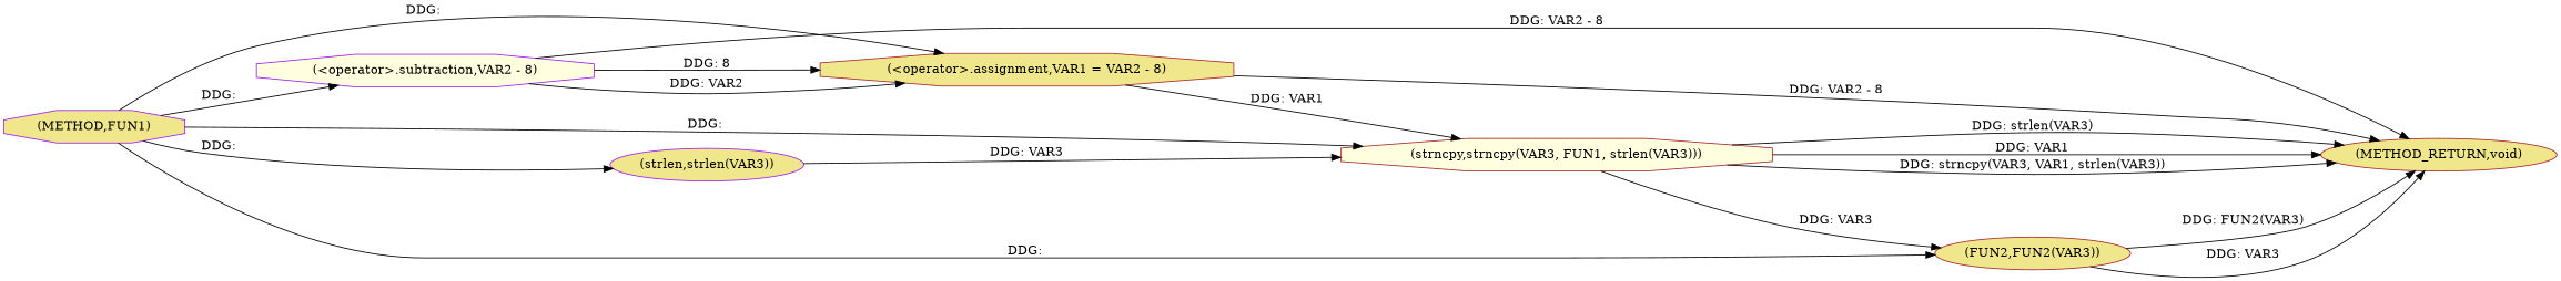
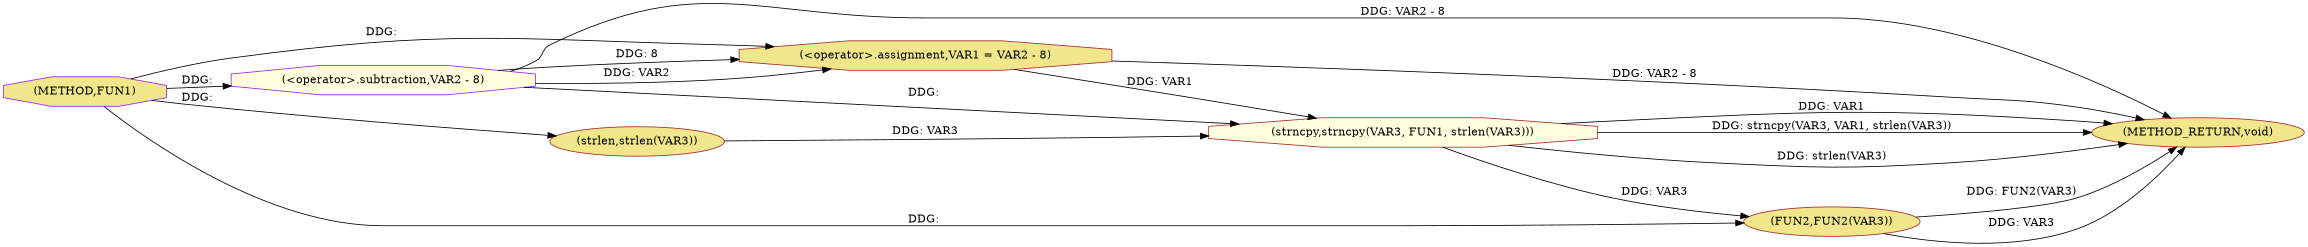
  digraph {
    rankdir=LR
    node [color=brown fillcolor=khaki shape=octagon style=filled]
    n1 [color=purple label="(METHOD,FUN1)"]
    n2 [label="(<operator>.assignment,VAR1 = VAR2 - 8)"]
    n3 [color=purple fillcolor=lightyellow label="(<operator>.subtraction,VAR2 - 8)"]
    n4 [fillcolor=lightyellow label="(strncpy,strncpy(VAR3, FUN1, strlen(VAR3)))"]
-   n5 [color=purple label="(strlen,strlen(VAR3))" shape=ellipse]
+   n5 [label="(strlen,strlen(VAR3))" shape=ellipse]
    n6 [label="(FUN2,FUN2(VAR3))" shape=ellipse]
    n7 [label="(METHOD_RETURN,void)" shape=ellipse]
    n1 -> n2 [label="DDG: "]
    n1 -> n3 [label="DDG: "]
-   n1 -> n4 [label="DDG: "]
+   n3 -> n4 [label="DDG: "]
    n1 -> n5 [label="DDG: "]
    n1 -> n6 [label="DDG: "]
    n2 -> n4 [label="DDG: VAR1"]
    n2 -> n7 [label="DDG: VAR2 - 8"]
    n3 -> n2 [label="DDG: VAR2"]
    n3 -> n2 [label="DDG: 8"]
    n3 -> n7 [label="DDG: VAR2 - 8"]
    n4 -> n6 [label="DDG: VAR3"]
    n4 -> n7 [label="DDG: strlen(VAR3)"]
    n4 -> n7 [label="DDG: VAR1"]
    n4 -> n7 [label="DDG: strncpy(VAR3, VAR1, strlen(VAR3))"]
    n5 -> n4 [label="DDG: VAR3"]
    n6 -> n7 [label="DDG: VAR3"]
    n6 -> n7 [label="DDG: FUN2(VAR3)"]
  }
